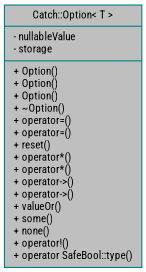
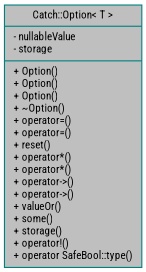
  digraph {
    fontname="Roboto Condensed"
-   n1 [color=teal fillcolor=grey75 fontcolor=black fontname="Roboto Condensed" fontsize=10 height=0.2 label="{Catch::Option\< T \>\n|- nullableValue\l- storage\l|+ Option()\l+ Option()\l+ Option()\l+ ~Option()\l+ operator=()\l+ operator=()\l+ reset()\l+ operator*()\l+ operator*()\l+ operator-\>()\l+ operator-\>()\l+ valueOr()\l+ some()\l+ none()\l+ operator!()\l+ operator SafeBool::type()\l}" shape=record style=filled width=0.4]
+   n1 [color=teal fillcolor=grey75 fontcolor=black fontname="Roboto Condensed" fontsize=10 height=0.2 label="{Catch::Option\< T \>\n|- nullableValue\l- storage\l|+ Option()\l+ Option()\l+ Option()\l+ ~Option()\l+ operator=()\l+ operator=()\l+ reset()\l+ operator*()\l+ operator*()\l+ operator-\>()\l+ operator-\>()\l+ valueOr()\l+ some()\l+ storage()\l+ operator!()\l+ operator SafeBool::type()\l}" shape=record style=filled width=0.4]
  }
